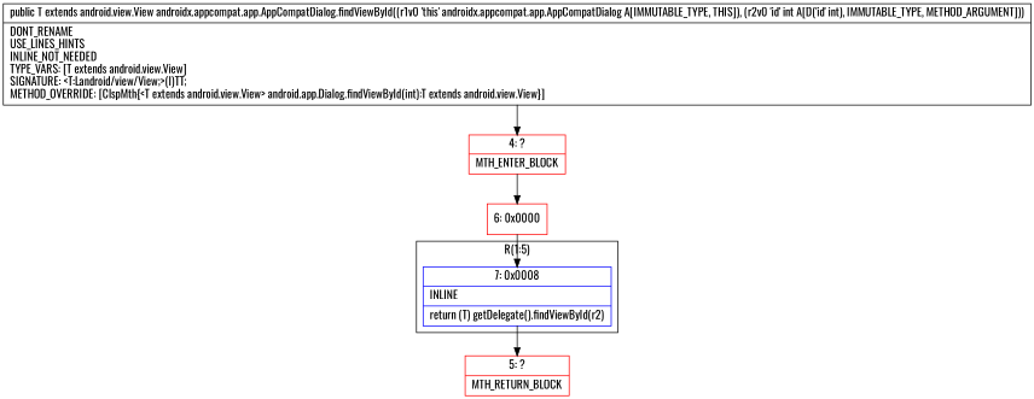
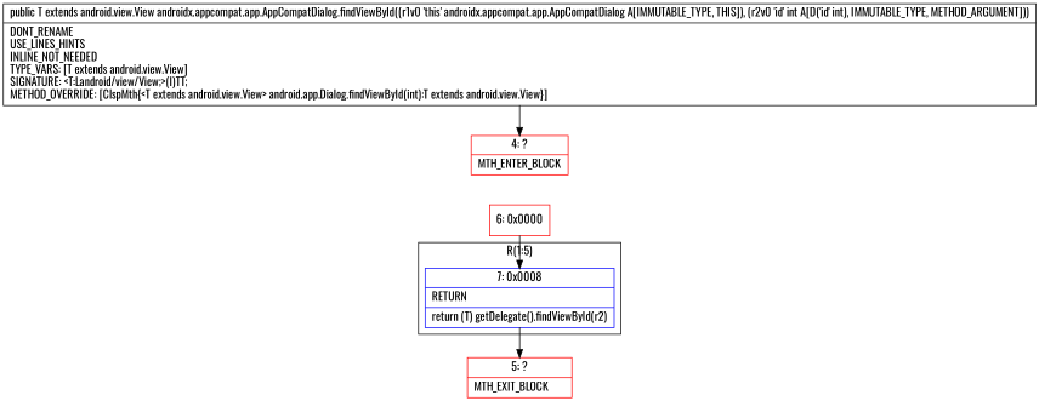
  digraph {
    fontname=Oswald
    node [color=red fontname=Oswald shape=record]
    edge [fontname=Oswald]
-   n1 [color=blue label="{7\:\ 0x0008|INLINE\l|return (T) getDelegate().findViewById(r2)\l}"]
-   n2 [label="{5\:\ ?|MTH_RETURN_BLOCK\l}"]
+   n1 [color=blue label="{7\:\ 0x0008|RETURN\l|return (T) getDelegate().findViewById(r2)\l}"]
+   n2 [label="{5\:\ ?|MTH_EXIT_BLOCK\l}"]
    n3 [label="{4\:\ ?|MTH_ENTER_BLOCK\l}"]
    n4 [label="{6\:\ 0x0000}"]
    n5 [label="{public T extends android.view.View androidx.appcompat.app.AppCompatDialog.findViewById((r1v0 'this' androidx.appcompat.app.AppCompatDialog A[IMMUTABLE_TYPE, THIS]), (r2v0 'id' int A[D('id' int), IMMUTABLE_TYPE, METHOD_ARGUMENT]))  | DONT_RENAME\lUSE_LINES_HINTS\lINLINE_NOT_NEEDED\lTYPE_VARS: [T extends android.view.View]\lSIGNATURE: \<T:Landroid\/view\/View;\>(I)TT;\lMETHOD_OVERRIDE: [ClspMth\{\<T extends android.view.View\> android.app.Dialog.findViewById(int):T extends android.view.View\}]\l}" color=""]
    subgraph cluster_1 {
      label="R(1:5)"
      n1
    }
    n1 -> n2
-   n3 -> n4
    n4 -> n1
    n5 -> n3
  }
